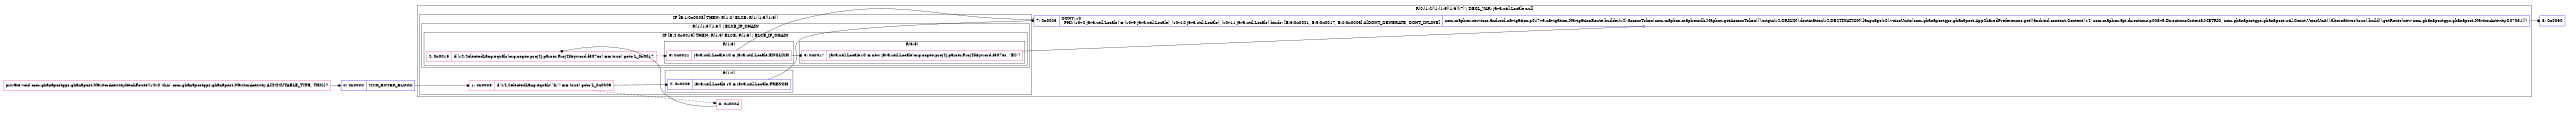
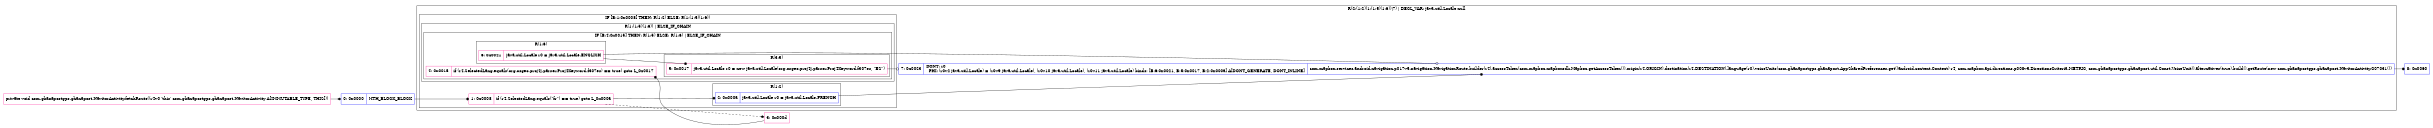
  digraph {
    rankdir=LR
    node [color=deeppink shape=record]
    edge [arrowhead=dot]
    n1 [color=blue label="{2\:\ 0x000a|java.util.Locale r0 = java.util.Locale.FRENCH\l}"]
    n2 [label="{5\:\ 0x0017|java.util.Locale r0 = new java.util.Locale(org.osgeo.proj4j.parser.Proj4Keyword.f307es, \"ES\")\l}"]
    n3 [label="{6\:\ 0x0021|java.util.Locale r0 = java.util.Locale.ENGLISH\l}"]
    n4 [label="{4\:\ 0x0015|if (r4.SelectedLang.equals(org.osgeo.proj4j.parser.Proj4Keyword.f307es) == true) goto L_0x0017\l}"]
    n5 [label="{1\:\ 0x0008|if (r4.SelectedLang.equals(\"fr\") == true) goto L_0x000a\l}"]
    n6 [color=blue label="{7\:\ 0x0023|DONT: r0 \l  PHI: (r0v2 java.util.Locale) = (r0v9 java.util.Locale), (r0v10 java.util.Locale), (r0v11 java.util.Locale) binds: [B:6:0x0021, B:5:0x0017, B:2:0x000a] A[DONT_GENERATE, DONT_INLINE]\l|com.mapbox.services.android.navigation.p017v5.navigation.NavigationRoute.builder(r4).accessToken(com.mapbox.mapboxsdk.Mapbox.getAccessToken()).origin(r4.ORIGIN).destination(r4.DESTINATION).language(r0).voiceUnits(com.ghanapostgps.ghanapost.AppSharedPreferences.get((android.content.Context) r4, com.mapbox.api.directions.p008v5.DirectionsCriteria.METRIC, com.ghanapostgps.ghanapost.util.Const.VoiceUnit)).alternatives(true).build().getRoute(new com.ghanapostgps.ghanapost.NavitorActivity.C07031())\l}"]
    n7 [label="{3\:\ 0x000d}"]
    n8 [color=blue label="{8\:\ 0x0060}"]
-   n9 [color=blue label="{0\:\ 0x0000|MTH_ENTER_BLOCK\l}"]
+   n9 [color=blue label="{0\:\ 0x0000|MTH_BLOCK_BLOCK\l}"]
    n10 [label="{private void com.ghanapostgps.ghanapost.NavitorActivity.fetchRoute((r4v0 'this' com.ghanapostgps.ghanapost.NavitorActivity A[IMMUTABLE_TYPE, THIS])) }"]
    subgraph cluster_1 {
      label="R(2:(1:2)(1:(1:5)(1:6))|7) | DECL_VAR: java.util.Locale null\l"
      n6
      subgraph cluster_2 {
        label="IF [B:1:0x0008] THEN: R(1:2) ELSE: R(1:(1:5)(1:6))"
        n5
        subgraph cluster_3 {
          label="R(1:2)"
          n1
        }
        subgraph cluster_4 {
          label="R(1:(1:5)(1:6)) | ELSE_IF_CHAIN\l"
          subgraph cluster_5 {
            label="IF [B:4:0x0015] THEN: R(1:5) ELSE: R(1:6) | ELSE_IF_CHAIN\l"
            n4
            subgraph cluster_6 {
              label="R(3:5)"
              n2
            }
            subgraph cluster_7 {
              label="R(1:6)"
              n3
            }
          }
        }
      }
    }
    n1 -> n6
    n2 -> n6 [arrowhead=odot]
    n3 -> n2
    n3 -> n6 [arrowhead=odot]
-   n4 -> n3 [arrowhead=diamond style=dashed]
    n5 -> n1
    n5 -> n7 [arrowhead=diamond style=dashed]
    n6 -> n8
    n7 -> n4
    n9 -> n5
    n10 -> n9 [arrowhead=diamond]
  }
